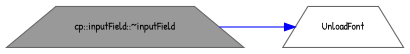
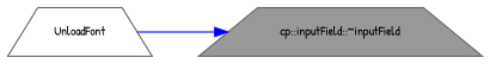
  digraph {
    rankdir=LR
    fontname="Patrick Hand"
    node [fontname="Patrick Hand" fontsize=10 shape=trapezium style=filled]
    n1 [color=gray40 fillcolor=grey60 fontcolor=black height=0.2 label="cp::inputField::~inputField" width=0.4]
    n2 [color=grey40 fillcolor=white height=0.2 label=UnloadFont width=0.4]
-   n1 -> n2 [color=blue fontname="Patrick Hand" fontsize=10 labelfontname=Helvetica labelfontsize=10 style=solid]
+   n2 -> n1 [color=blue fontname="Patrick Hand" fontsize=10 labelfontname=Helvetica labelfontsize=10 style=solid]
  }
